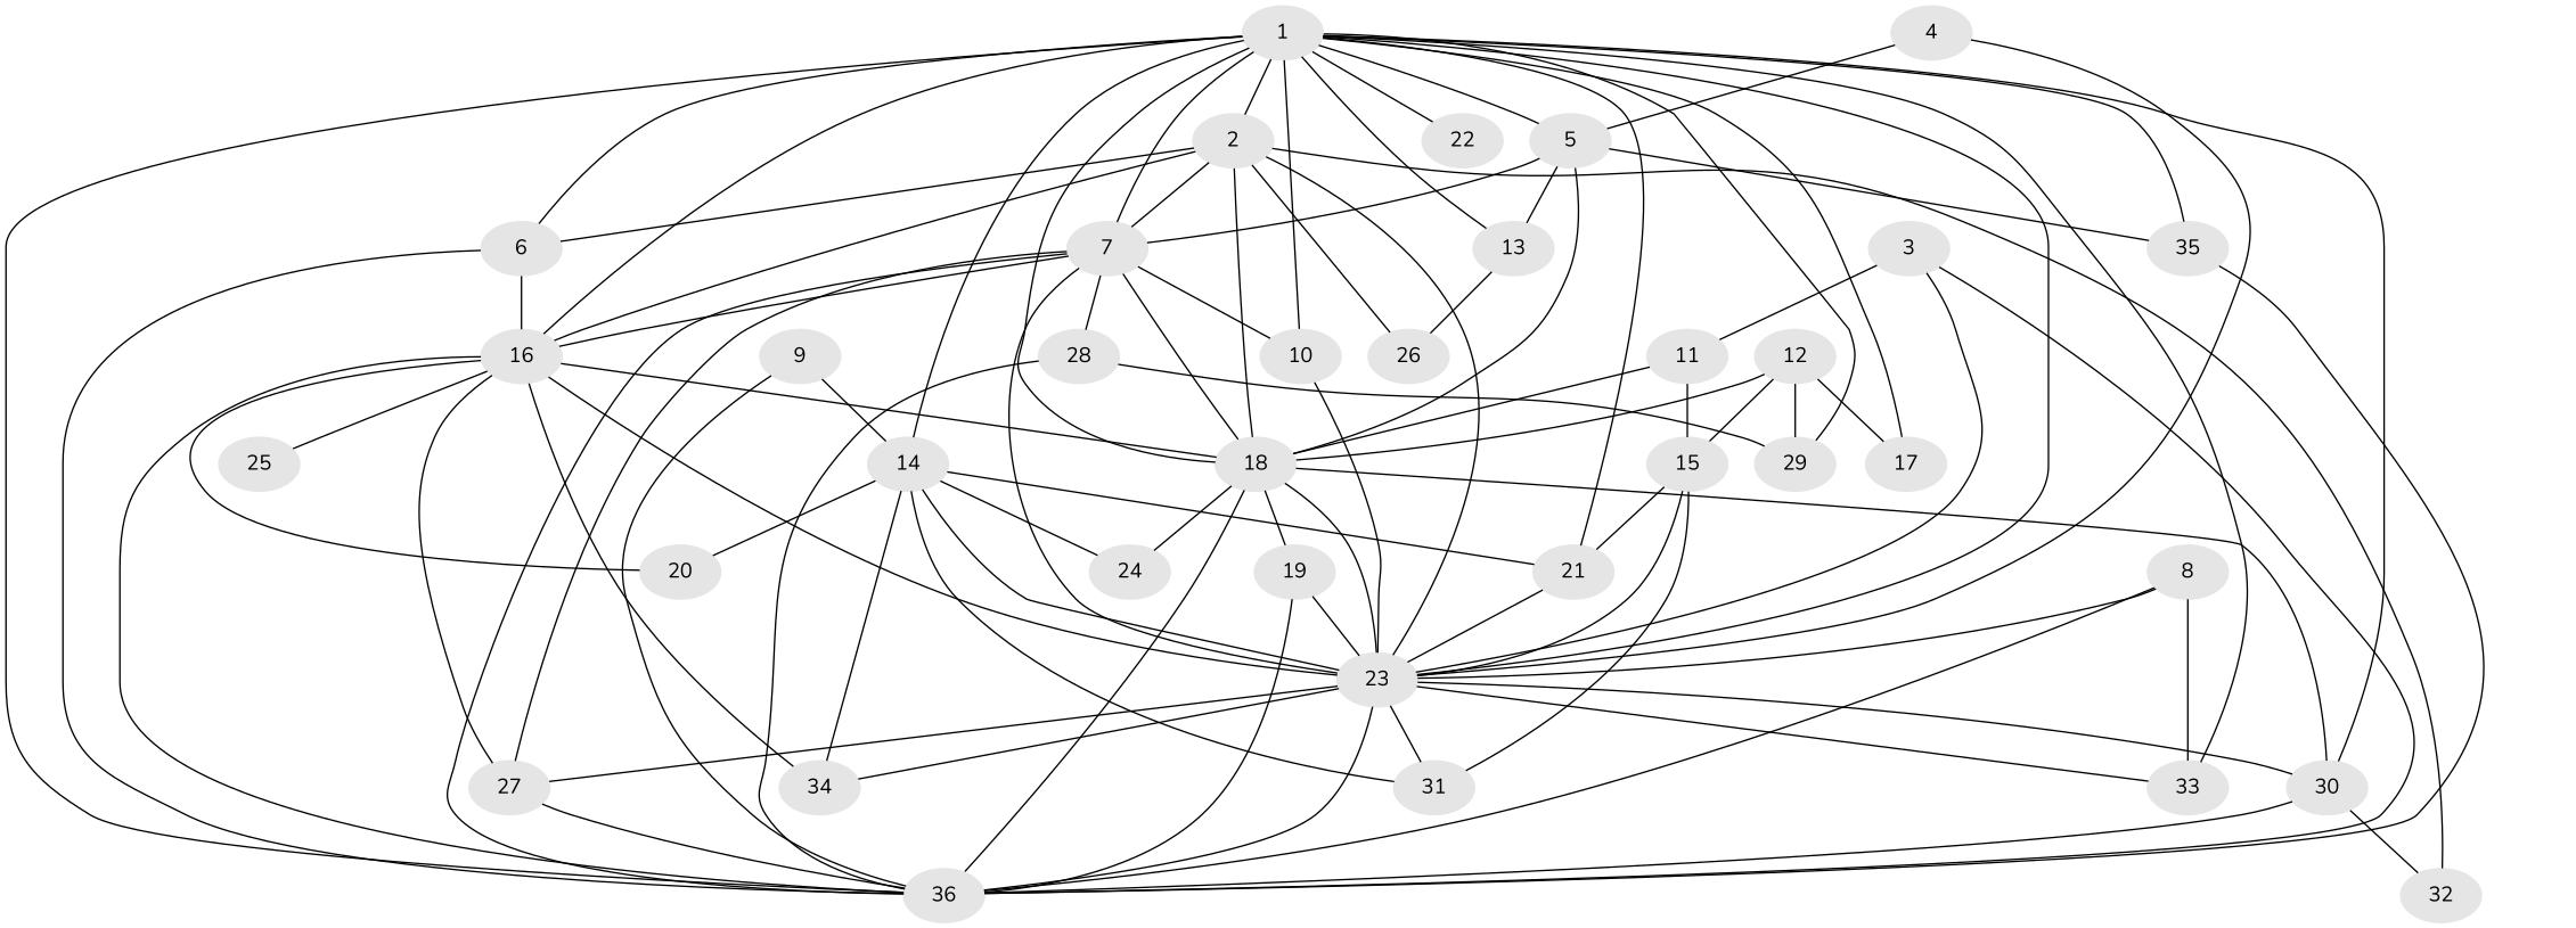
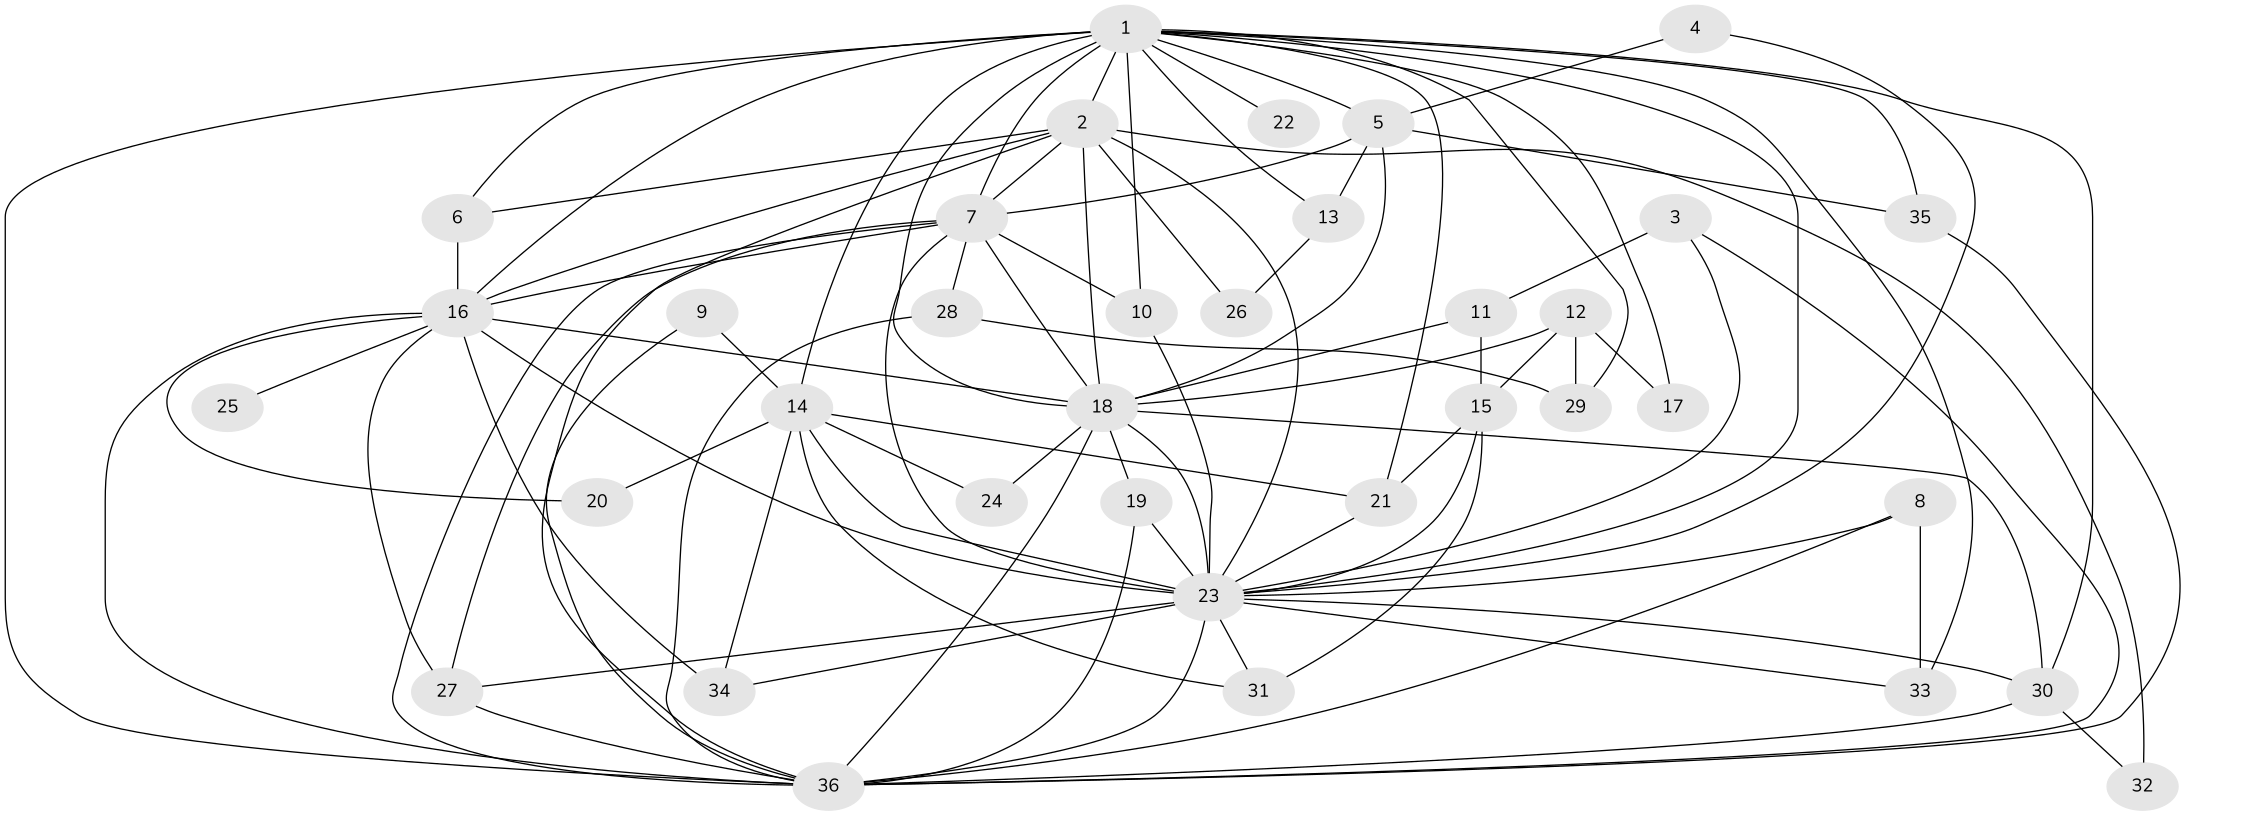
  graph {
    fontname=Nunito
    node [color=gray90 fontname=Nunito style=filled]
    edge [fontname=Nunito weight=1.0]
    1
    2
    5
    6
    7
    10
    13
    14
    16
    17
    18
    21
    22
    23
    29
    30
    33
    35
    36
    26
    32
    27
    28
    20
    24
    31
    34
    25
    19
    3
    11
    15
    4
    8
    9
    12
    1 -- 2 [weight=2.0]
    1 -- 5
    1 -- 6
    1 -- 7 [weight=2.0]
    1 -- 10
    1 -- 13
    1 -- 14
    1 -- 16 [weight=2.0]
    1 -- 17
    1 -- 18 [weight=4.0]
    1 -- 21
    1 -- 22
    1 -- 23 [weight=4.0]
    1 -- 29
    1 -- 30
    1 -- 33
    1 -- 35
    1 -- 36 [weight=2.0]
    2 -- 6
    2 -- 7
    2 -- 16
    2 -- 18 [weight=2.0]
    2 -- 23 [weight=3.0]
-   6 -- 36 [weight=2.0]
+   2 -- 36 [weight=2.0]
    2 -- 26
    2 -- 32
    5 -- 7
    5 -- 13
    5 -- 18
    5 -- 35
    6 -- 16
    7 -- 10
    7 -- 16 [weight=2.0]
    7 -- 18 [weight=2.0]
    7 -- 23 [weight=2.0]
    7 -- 36
    7 -- 27
    7 -- 28
    10 -- 23
    13 -- 26
    14 -- 21
    14 -- 23
    14 -- 20
    14 -- 24
    14 -- 31
    14 -- 34
    16 -- 18 [weight=2.0]
    16 -- 23 [weight=4.0]
    16 -- 36
    16 -- 27
    16 -- 20
    16 -- 34
    16 -- 25
    18 -- 23 [weight=6.0]
    18 -- 30
    18 -- 36 [weight=2.0]
    18 -- 24
    18 -- 19 [weight=2.0]
    21 -- 23 [weight=2.0]
    23 -- 30
    23 -- 33
    23 -- 36 [weight=3.0]
    23 -- 27
    23 -- 31
    23 -- 34
    30 -- 36
    30 -- 32
    35 -- 36
    27 -- 36
    28 -- 29
    28 -- 36
    19 -- 23
    19 -- 36 [weight=2.0]
    3 -- 23
    3 -- 36
    3 -- 11
    11 -- 18
    11 -- 15
    15 -- 21
    15 -- 23
    15 -- 31
    4 -- 5
    4 -- 23
    8 -- 23
    8 -- 33
    8 -- 36
    9 -- 14
    9 -- 36
    12 -- 17
    12 -- 18 [weight=2.0]
    12 -- 29
    12 -- 15
  }
